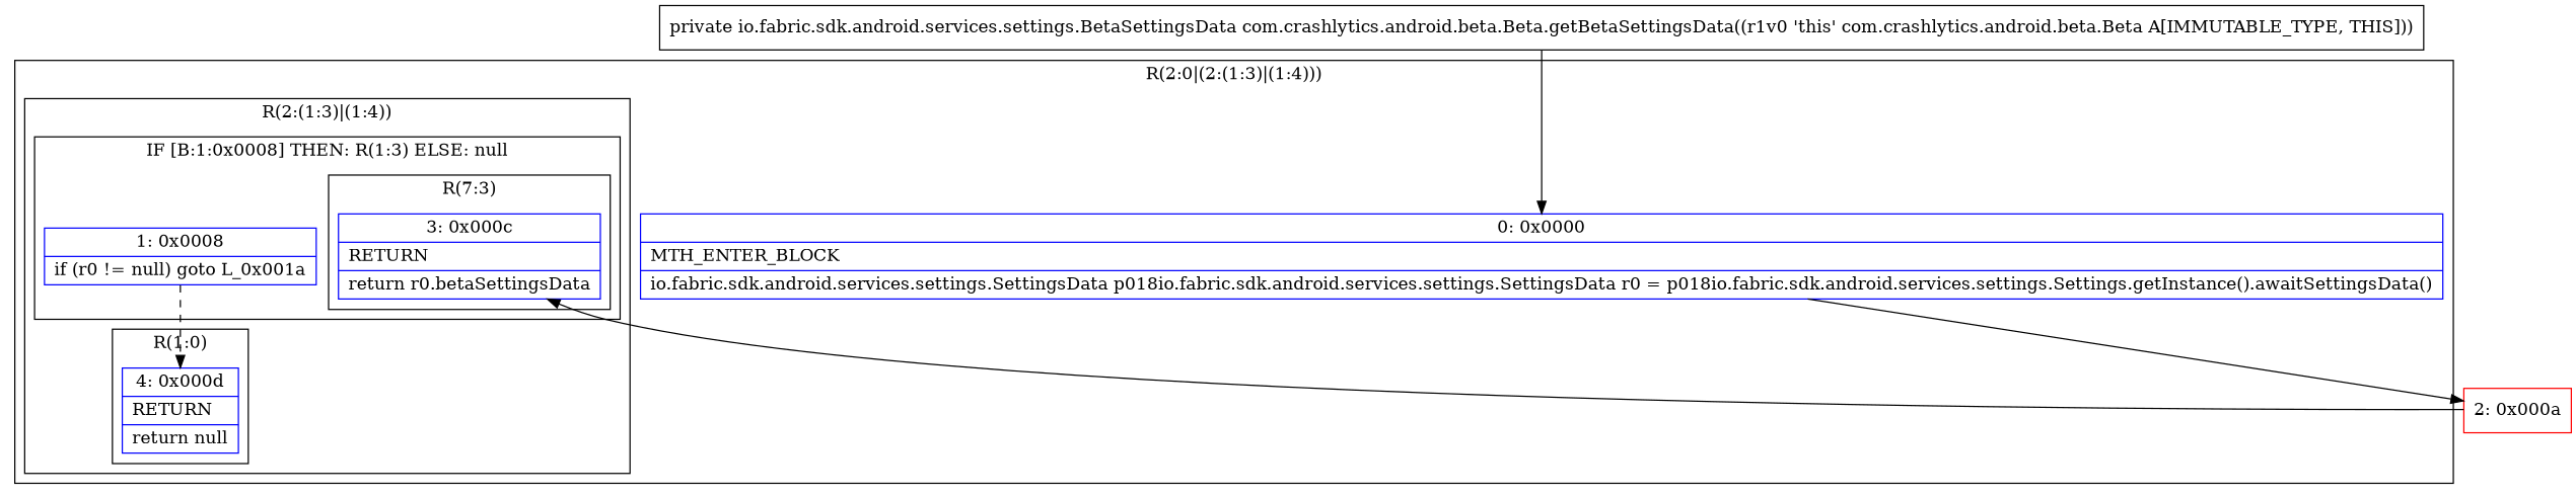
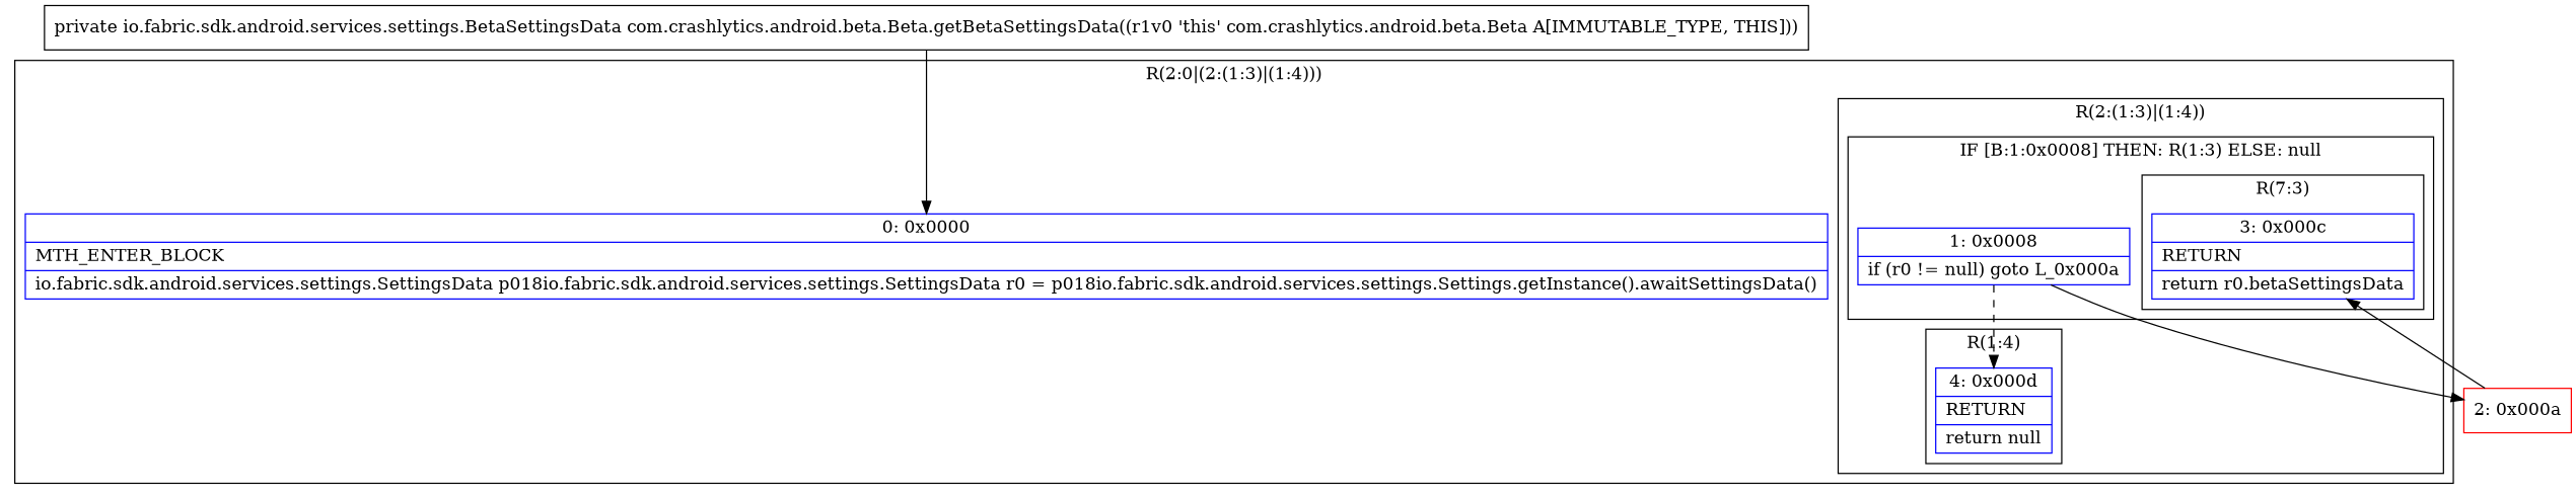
  digraph {
    node [color=blue shape=record]
    n1 [label="{3\:\ 0x000c|RETURN\l|return r0.betaSettingsData\l}"]
-   n2 [label="{1\:\ 0x0008|if (r0 != null) goto L_0x001a\l}"]
+   n2 [label="{1\:\ 0x0008|if (r0 != null) goto L_0x000a\l}"]
    n3 [label="{4\:\ 0x000d|RETURN\l|return null\l}"]
    n4 [label="{0\:\ 0x0000|MTH_ENTER_BLOCK\l|io.fabric.sdk.android.services.settings.SettingsData p018io.fabric.sdk.android.services.settings.SettingsData r0 = p018io.fabric.sdk.android.services.settings.Settings.getInstance().awaitSettingsData()\l}"]
    n5 [color=red label="{2\:\ 0x000a}"]
    n6 [label="{private io.fabric.sdk.android.services.settings.BetaSettingsData com.crashlytics.android.beta.Beta.getBetaSettingsData((r1v0 'this' com.crashlytics.android.beta.Beta A[IMMUTABLE_TYPE, THIS])) }" color=""]
    subgraph cluster_1 {
      label="R(2:0|(2:(1:3)|(1:4)))"
      n4
      subgraph cluster_2 {
        label="R(2:(1:3)|(1:4))"
        subgraph cluster_3 {
          label="IF [B:1:0x0008] THEN: R(1:3) ELSE: null"
          n2
          subgraph cluster_4 {
            label="R(7:3)"
            n1
          }
        }
        subgraph cluster_5 {
-         label="R(1:0)"
+         label="R(1:4)"
          n3
        }
      }
    }
    n2 -> n3 [style=dashed]
-   n4 -> n5
+   n2 -> n5
    n5 -> n1
    n6 -> n4
  }
